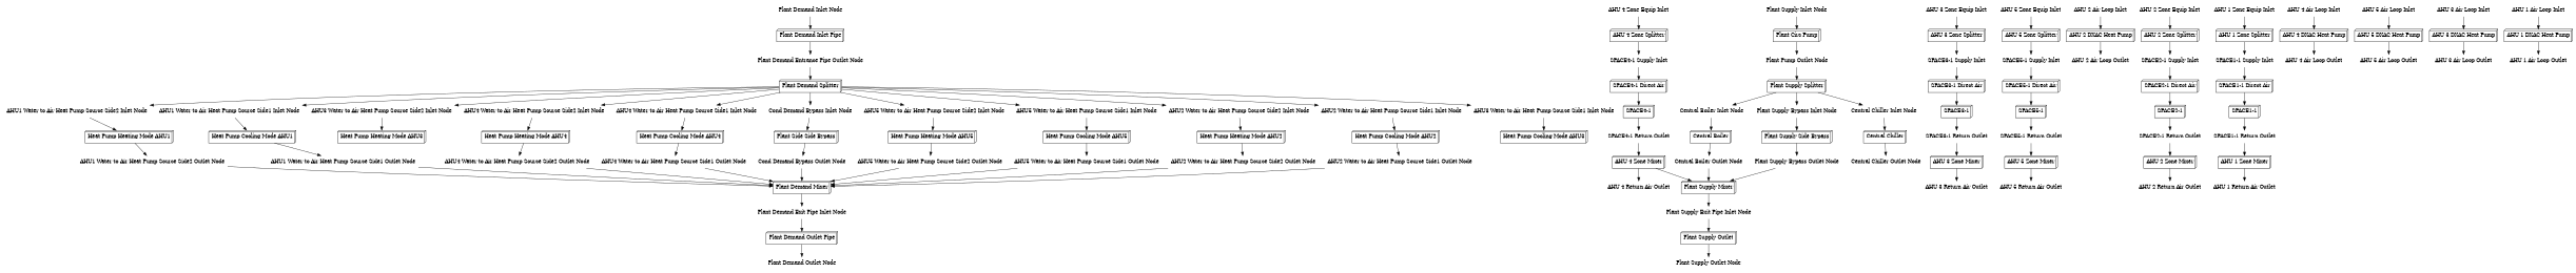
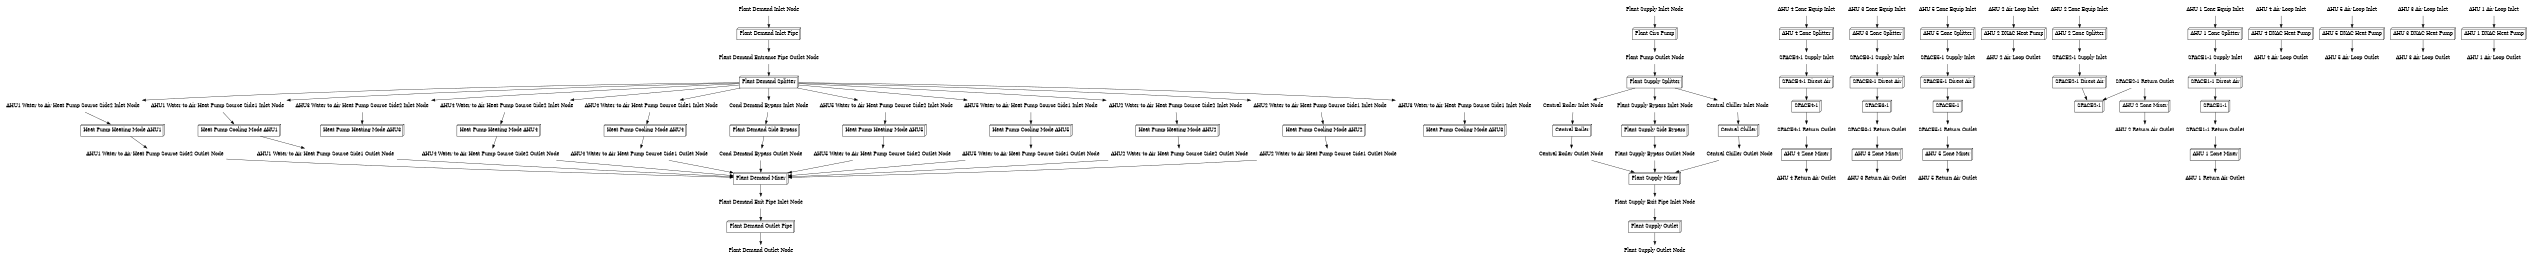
  digraph {
    node [shape=plaintext]
    n1 [label="AHU5 Water to Air Heat Pump Source Side1 Outlet Node"]
    n2 [label="Plant Demand Mixer" shape=box3d]
    n3 [label="Plant Demand Exit Pipe Inlet Node"]
    n4 [label="AHU1 Water to Air Heat Pump Source Side2 Inlet Node"]
    n5 [label="Heat Pump Heating Mode AHU1" shape=box3d]
    n6 [label="AHU1 Water to Air Heat Pump Source Side2 Outlet Node"]
    n7 [label="Plant Supply Outlet Node"]
    n8 [label="SPACE4-1" shape=box3d]
    n9 [label="SPACE4-1 Return Outlet"]
    n10 [label="AHU 4 Zone Mixer" shape=box3d]
    n11 [label="AHU 3 Return Air Outlet"]
    n12 [label="AHU 3 Zone Mixer" shape=box3d]
    n13 [label="Plant Circ Pump" shape=box3d]
    n14 [label="Plant Pump Outlet Node"]
    n15 [label="Plant Supply Splitter" shape=box3d]
-   n16 [label="Plant Side Side Bypass" shape=box3d]
+   n16 [label="Plant Demand Side Bypass" shape=box3d]
    n17 [label="Cond Demand Bypass Outlet Node"]
    n18 [label="AHU 5 Zone Mixer" shape=box3d]
    n19 [label="AHU 5 Return Air Outlet"]
    n20 [label="Central Boiler Inlet Node"]
    n21 [label="Central Boiler" shape=box3d]
    n22 [label="Central Boiler Outlet Node"]
    n23 [label="AHU1 Water to Air Heat Pump Source Side1 Outlet Node"]
    n24 [label="AHU 2 Air Loop Outlet"]
    n25 [label="Central Chiller" shape=box3d]
    n26 [label="Central Chiller Outlet Node"]
    n27 [label="Plant Supply Mixer" shape=box3d]
    n28 [label="Heat Pump Cooling Mode AHU5" shape=box3d]
    n29 [label="Heat Pump Cooling Mode AHU4" shape=box3d]
    n30 [label="AHU4 Water to Air Heat Pump Source Side1 Outlet Node"]
    n31 [label="AHU1 Water to Air Heat Pump Source Side1 Inlet Node"]
    n32 [label="Heat Pump Cooling Mode AHU1" shape=box3d]
    n33 [label="SPACE2-1 Supply Inlet"]
    n34 [label="SPACE2-1 Direct Air" shape=box3d]
    n35 [label="SPACE2-1" shape=box3d]
    n36 [label="AHU 5 Zone Splitter" shape=box3d]
    n37 [label="SPACE5-1 Supply Inlet"]
    n38 [label="SPACE5-1 Direct Air" shape=box3d]
    n39 [label="Heat Pump Cooling Mode AHU3" shape=box3d]
    n40 [label="Heat Pump Cooling Mode AHU2" shape=box3d]
    n41 [label="AHU2 Water to Air Heat Pump Source Side1 Outlet Node"]
    n42 [label="SPACE5-1" shape=box3d]
    n43 [label="SPACE5-1 Return Outlet"]
    n44 [label="AHU 4 Zone Splitter" shape=box3d]
    n45 [label="SPACE4-1 Supply Inlet"]
    n46 [label="SPACE4-1 Direct Air" shape=box3d]
    n47 [label="Plant Supply Bypass Inlet Node"]
    n48 [label="Plant Supply Side Bypass" shape=box3d]
    n49 [label="Plant Supply Bypass Outlet Node"]
    n50 [label="AHU 1 Return Air Outlet"]
    n51 [label="AHU 4 DXAC Heat Pump" shape=box3d]
    n52 [label="AHU 4 Air Loop Outlet"]
    n53 [label="AHU 1 Zone Mixer" shape=box3d]
    n54 [label="AHU 5 Air Loop Inlet"]
    n55 [label="AHU 5 DXAC Heat Pump" shape=box3d]
    n56 [label="AHU 5 Air Loop Outlet"]
    n57 [label="AHU3 Water to Air Heat Pump Source Side2 Inlet Node"]
    n58 [label="Heat Pump Heating Mode AHU3" shape=box3d]
    n59 [label="Plant Demand Outlet Node"]
    n60 [label="AHU2 Water to Air Heat Pump Source Side2 Outlet Node"]
    n61 [label="Heat Pump Heating Mode AHU4" shape=box3d]
    n62 [label="AHU4 Water to Air Heat Pump Source Side2 Outlet Node"]
    n63 [label="Heat Pump Heating Mode AHU5" shape=box3d]
    n64 [label="AHU5 Water to Air Heat Pump Source Side2 Outlet Node"]
    n65 [label="Heat Pump Heating Mode AHU2" shape=box3d]
    n66 [label="AHU4 Water to Air Heat Pump Source Side2 Inlet Node"]
    n67 [label="AHU 2 Zone Mixer" shape=box3d]
    n68 [label="AHU 2 Return Air Outlet"]
    n69 [label="AHU 4 Return Air Outlet"]
    n70 [label="Plant Demand Outlet Pipe" shape=box3d]
    n71 [label="SPACE2-1 Return Outlet"]
    n72 [label="Central Chiller Inlet Node"]
    n73 [label="Plant Supply Exit Pipe Inlet Node"]
    n74 [label="Plant Demand Inlet Node"]
    n75 [label="Plant Demand Inlet Pipe" shape=box3d]
    n76 [label="Plant Demand Entrance Pipe Outlet Node"]
    n77 [label="AHU 3 Air Loop Outlet"]
    n78 [label="AHU 1 Air Loop Outlet"]
    n79 [label="Plant Demand Splitter" shape=box3d]
    n80 [label="AHU4 Water to Air Heat Pump Source Side1 Inlet Node"]
    n81 [label="AHU 3 Zone Splitter" shape=box3d]
    n82 [label="SPACE3-1 Supply Inlet"]
    n83 [label="SPACE3-1 Direct Air" shape=box3d]
    n84 [label="AHU 2 DXAC Heat Pump" shape=box3d]
    n85 [label="AHU 1 DXAC Heat Pump" shape=box3d]
    n86 [label="AHU 3 Zone Equip Inlet"]
    n87 [label="AHU 2 Zone Splitter" shape=box3d]
    n88 [label="SPACE1-1 Return Outlet"]
    n89 [label="AHU 2 Air Loop Inlet"]
    n90 [label="AHU 3 DXAC Heat Pump" shape=box3d]
    n91 [label="Cond Demand Bypass Inlet Node"]
    n92 [label="AHU5 Water to Air Heat Pump Source Side2 Inlet Node"]
    n93 [label="AHU5 Water to Air Heat Pump Source Side1 Inlet Node"]
    n94 [label="AHU2 Water to Air Heat Pump Source Side2 Inlet Node"]
    n95 [label="AHU2 Water to Air Heat Pump Source Side1 Inlet Node"]
    n96 [label="AHU3 Water to Air Heat Pump Source Side1 Inlet Node"]
    n97 [label="AHU 5 Zone Equip Inlet"]
    n98 [label="SPACE3-1 Return Outlet"]
    n99 [label="SPACE1-1 Supply Inlet"]
    n100 [label="SPACE1-1 Direct Air" shape=box3d]
    n101 [label="SPACE1-1" shape=box3d]
    n102 [label="AHU 2 Zone Equip Inlet"]
    n103 [label="SPACE3-1" shape=box3d]
    n104 [label="AHU 1 Air Loop Inlet"]
    n105 [label="AHU 1 Zone Equip Inlet"]
    n106 [label="AHU 1 Zone Splitter" shape=box3d]
    n107 [label="AHU 4 Air Loop Inlet"]
    n108 [label="Plant Supply Outlet" shape=box3d]
    n109 [label="Plant Supply Inlet Node"]
    n110 [label="AHU 3 Air Loop Inlet"]
    n111 [label="AHU 4 Zone Equip Inlet"]
    n1 -> n2
    n2 -> n3
    n3 -> n70
    n4 -> n5
    n5 -> n6
    n6 -> n2
    n8 -> n9
    n9 -> n10
    n10 -> n69
    n12 -> n11
    n13 -> n14
    n14 -> n15
    n15 -> n20
    n15 -> n47
    n15 -> n72
    n16 -> n17
    n17 -> n2
    n18 -> n19
    n20 -> n21
    n21 -> n22
    n22 -> n27
    n23 -> n2
    n25 -> n26
-   n10 -> n27
+   n26 -> n27
    n27 -> n73
    n28 -> n1
    n29 -> n30
    n30 -> n2
    n31 -> n32
    n32 -> n23
    n33 -> n34
    n34 -> n35
-   n35 -> n71
+   n71 -> n35
    n36 -> n37
    n37 -> n38
    n38 -> n42
    n40 -> n41
    n41 -> n2
    n42 -> n43
    n43 -> n18
    n44 -> n45
    n45 -> n46
    n46 -> n8
    n47 -> n48
    n48 -> n49
    n49 -> n27
    n51 -> n52
    n53 -> n50
    n54 -> n55
    n55 -> n56
    n57 -> n58
    n60 -> n2
    n61 -> n62
    n62 -> n2
    n63 -> n64
    n64 -> n2
    n65 -> n60
    n66 -> n61
    n67 -> n68
    n70 -> n59
    n71 -> n67
    n72 -> n25
    n73 -> n108
    n74 -> n75
    n75 -> n76
    n76 -> n79
    n79 -> n4
    n79 -> n31
    n79 -> n57
    n79 -> n66
    n79 -> n80
    n79 -> n91
    n79 -> n92
    n79 -> n93
    n79 -> n94
    n79 -> n95
    n79 -> n96
    n80 -> n29
    n81 -> n82
    n82 -> n83
    n83 -> n103
    n84 -> n24
    n85 -> n78
    n86 -> n81
    n87 -> n33
    n88 -> n53
    n89 -> n84
    n90 -> n77
    n91 -> n16
    n92 -> n63
    n93 -> n28
    n94 -> n65
    n95 -> n40
    n96 -> n39
    n97 -> n36
    n98 -> n12
    n99 -> n100
    n100 -> n101
    n101 -> n88
    n102 -> n87
    n103 -> n98
    n104 -> n85
    n105 -> n106
    n106 -> n99
    n107 -> n51
    n108 -> n7
    n109 -> n13
    n110 -> n90
    n111 -> n44
  }
